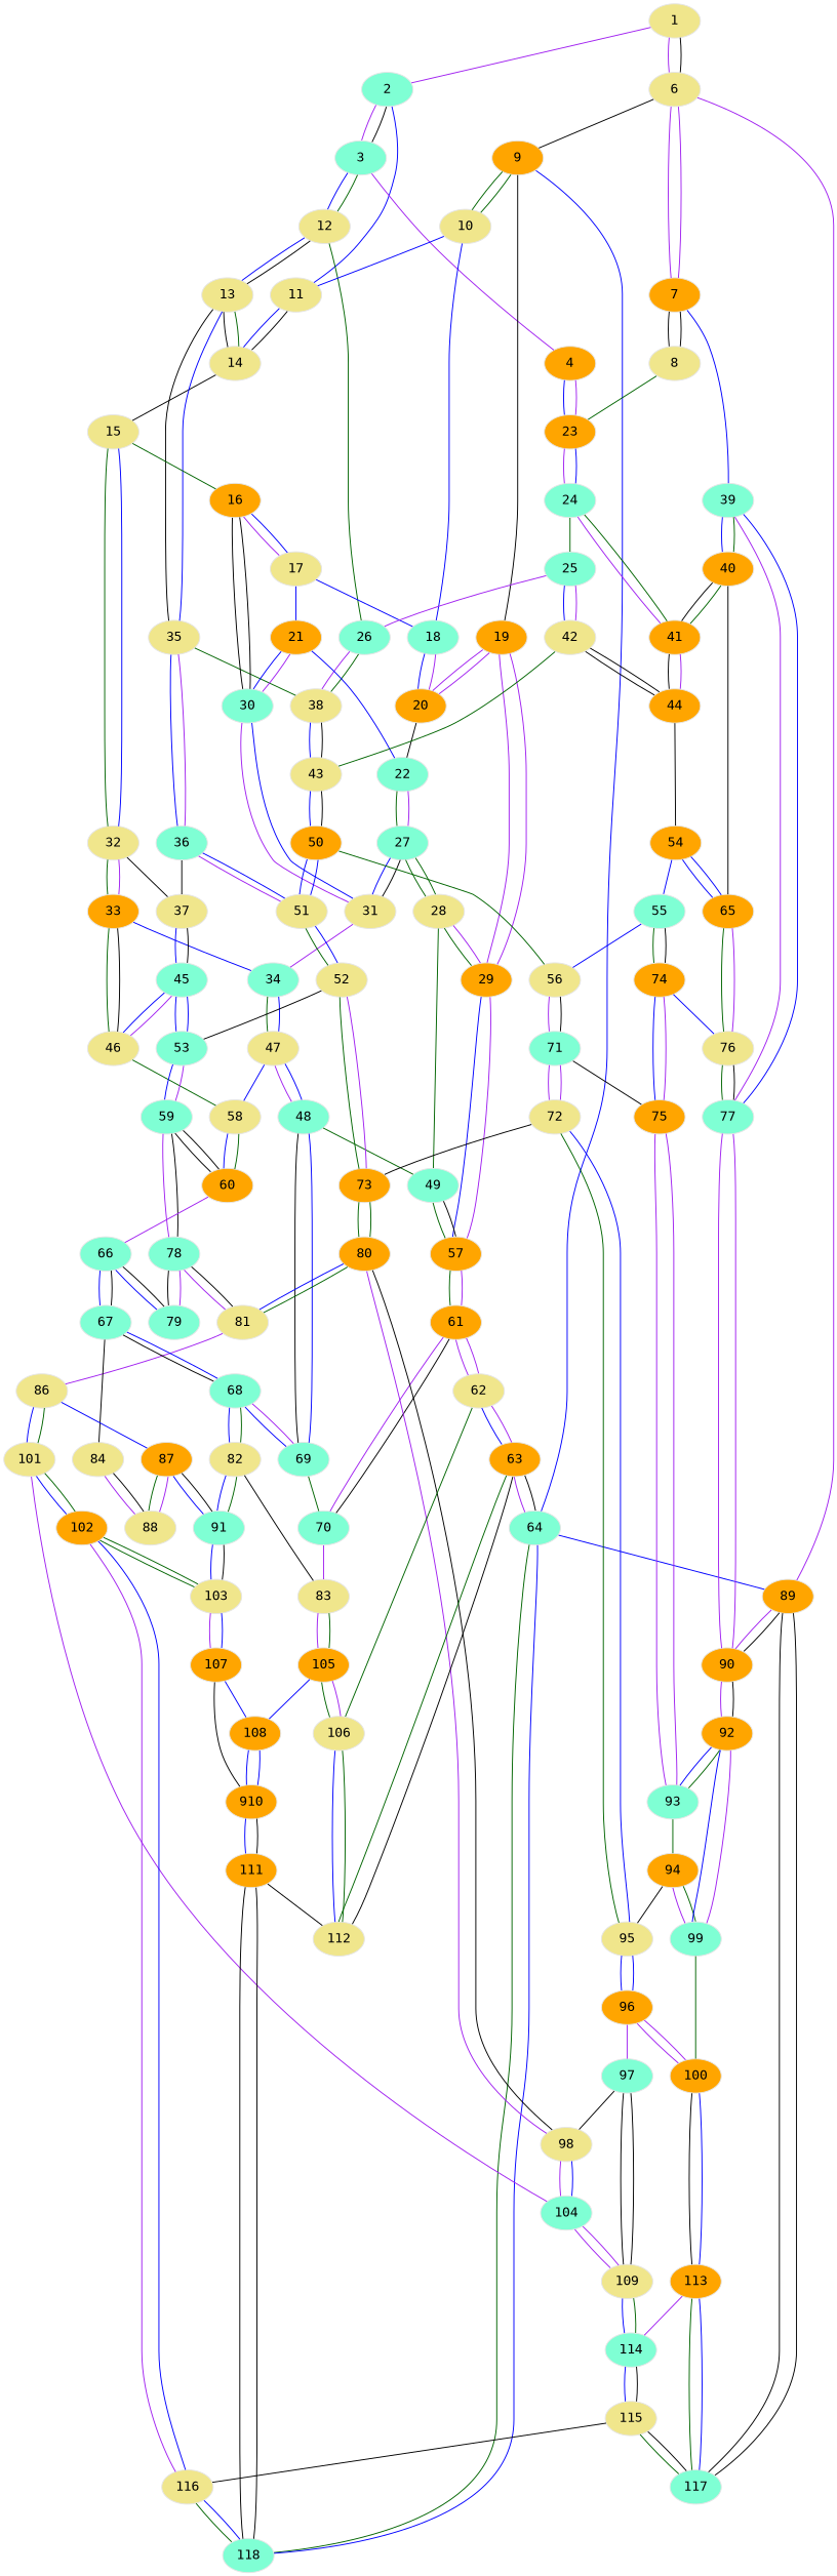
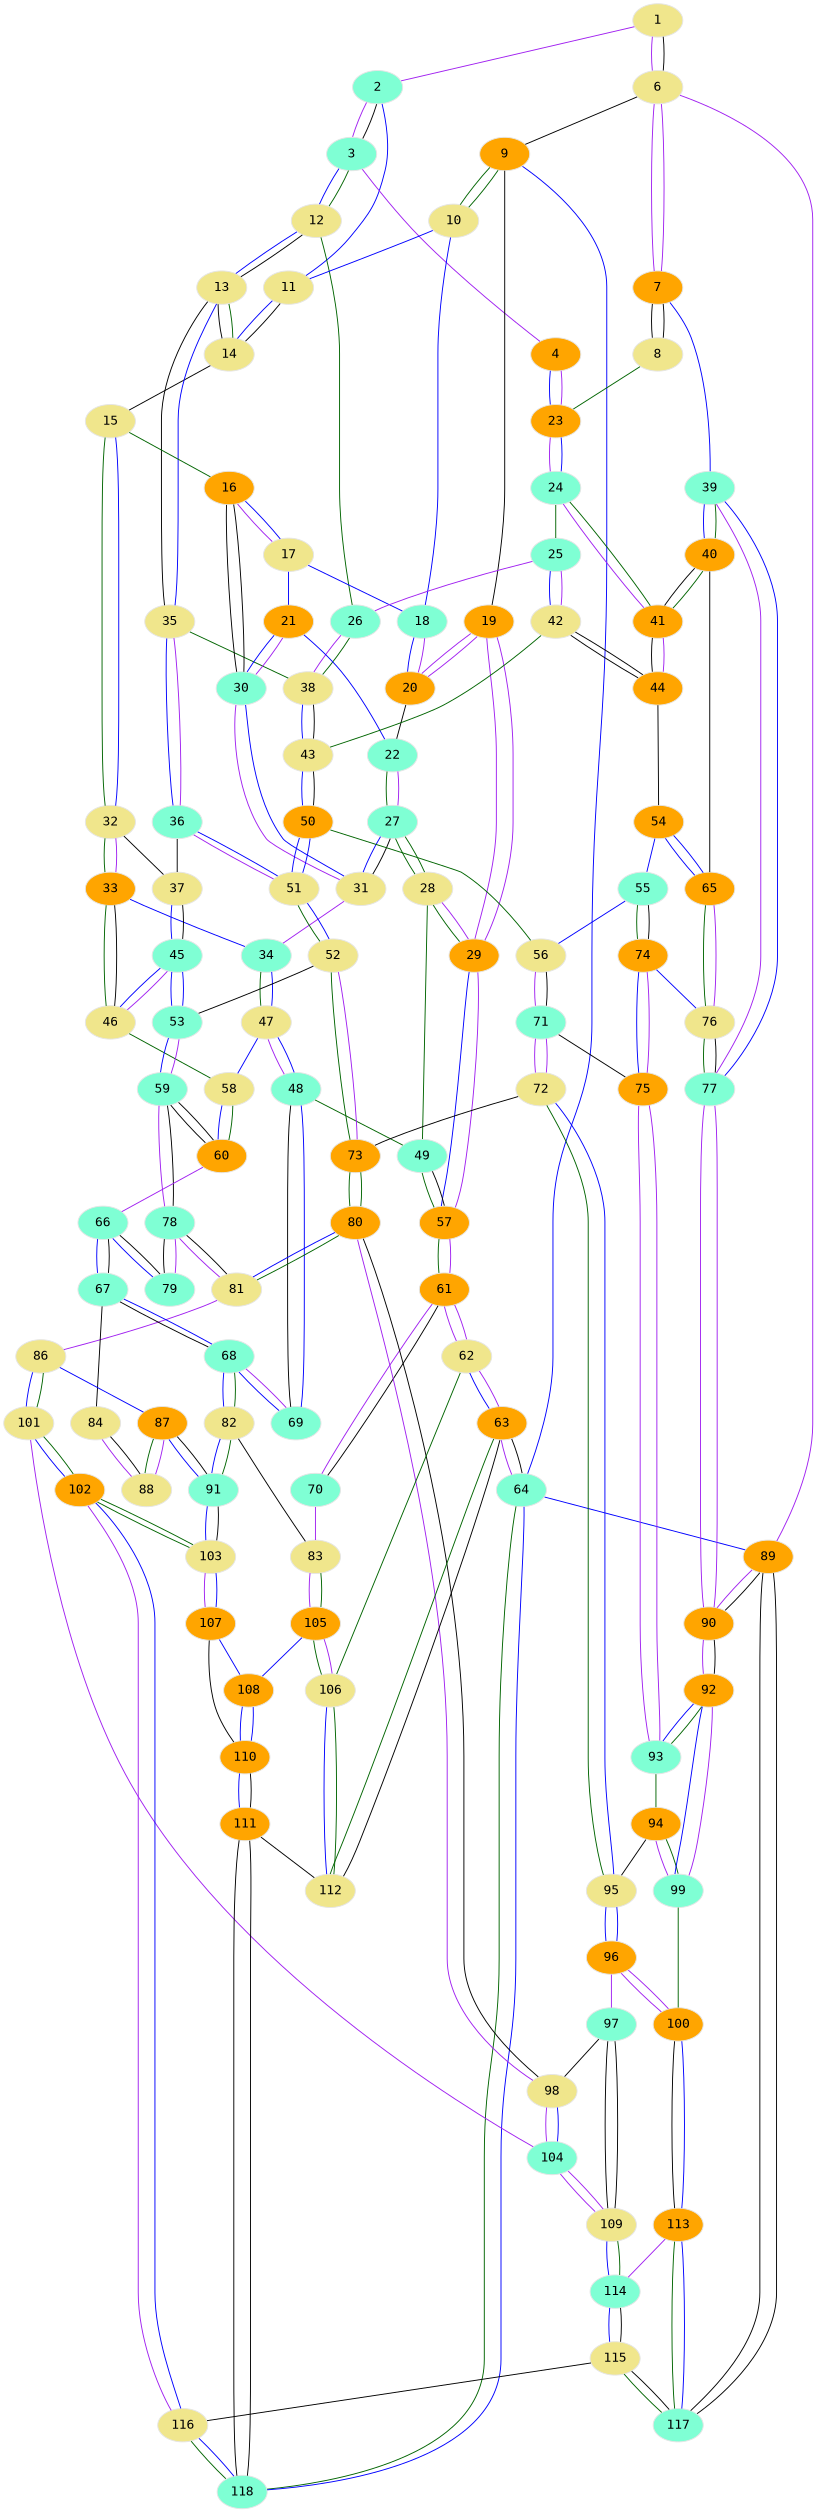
  graph {
    fontname="DejaVu Sans Mono"
    node [color=gray90 fillcolor=khaki fontname="DejaVu Sans Mono" style=filled]
    edge [color=blue fontname="DejaVu Sans Mono"]
    2 [fillcolor=aquamarine]
    1
    6
    3 [fillcolor=aquamarine]
    11
    7 [fillcolor=orange]
    9 [fillcolor=orange]
    89 [fillcolor=orange]
    4 [fillcolor=orange]
    12
    14
    23 [fillcolor=orange]
    13
    26 [fillcolor=aquamarine]
    24 [fillcolor=aquamarine]
    8
    39 [fillcolor=aquamarine]
    10
    19 [fillcolor=orange]
    64 [fillcolor=aquamarine]
    90 [fillcolor=orange]
    117 [fillcolor=aquamarine]
    40 [fillcolor=orange]
    77 [fillcolor=aquamarine]
    18 [fillcolor=aquamarine]
    20 [fillcolor=orange]
    29 [fillcolor=orange]
    118 [fillcolor=aquamarine]
    15
    35
    38
    36 [fillcolor=aquamarine]
    16 [fillcolor=orange]
    32
    17
    30 [fillcolor=aquamarine]
    33 [fillcolor=orange]
    37
    21 [fillcolor=orange]
    31
    22 [fillcolor=aquamarine]
    57 [fillcolor=orange]
    27 [fillcolor=aquamarine]
    28
    25 [fillcolor=aquamarine]
    41 [fillcolor=orange]
    42
    44 [fillcolor=orange]
    43
    49 [fillcolor=aquamarine]
    34 [fillcolor=aquamarine]
    61 [fillcolor=orange]
    47
    46
    45 [fillcolor=aquamarine]
    58
    48 [fillcolor=aquamarine]
    51
    52
    53 [fillcolor=aquamarine]
    50 [fillcolor=orange]
    65 [fillcolor=orange]
    76
    54 [fillcolor=orange]
    56
    55 [fillcolor=aquamarine]
    59 [fillcolor=aquamarine]
    60 [fillcolor=orange]
    69 [fillcolor=aquamarine]
    70 [fillcolor=aquamarine]
    71 [fillcolor=aquamarine]
    73 [fillcolor=orange]
    80 [fillcolor=orange]
    78 [fillcolor=aquamarine]
    74 [fillcolor=orange]
    75 [fillcolor=orange]
    72
    62
    66 [fillcolor=aquamarine]
    79 [fillcolor=aquamarine]
    81
    67 [fillcolor=aquamarine]
    63 [fillcolor=orange]
    106
    83
    112
    68 [fillcolor=aquamarine]
    84
    82
    88
    91 [fillcolor=aquamarine]
    105 [fillcolor=orange]
    95
    93 [fillcolor=aquamarine]
    96 [fillcolor=orange]
    98
    94 [fillcolor=orange]
    92 [fillcolor=orange]
    86
    104 [fillcolor=aquamarine]
    87 [fillcolor=orange]
    101
    103
    108 [fillcolor=orange]
    102 [fillcolor=orange]
    99 [fillcolor=aquamarine]
    107 [fillcolor=orange]
    100 [fillcolor=orange]
    97 [fillcolor=aquamarine]
    109
    113 [fillcolor=orange]
    114 [fillcolor=aquamarine]
    116
-   110 [fillcolor=orange label=910]
+   110 [fillcolor=orange]
    111 [fillcolor=orange]
    115
    2 -- 3 [color=purple]
    2 -- 3 [color=black]
    2 -- 11
    1 -- 2 [color=purple]
    1 -- 6 [color=purple]
    1 -- 6 [color=black]
    6 -- 7 [color=purple]
    6 -- 7 [color=purple]
    6 -- 9 [color=black]
    6 -- 89 [color=purple]
    3 -- 4 [color=purple]
    3 -- 12
    3 -- 12 [color=darkgreen]
    11 -- 14
    11 -- 14 [color=black]
    7 -- 8 [color=black]
    7 -- 8 [color=black]
    7 -- 39
    9 -- 10 [color=darkgreen]
    9 -- 10 [color=darkgreen]
    9 -- 19 [color=black]
    9 -- 64
    89 -- 90 [color=purple]
    89 -- 90 [color=black]
    89 -- 117 [color=black]
    89 -- 117 [color=black]
    4 -- 23
    4 -- 23 [color=purple]
    12 -- 13
    12 -- 13 [color=black]
    12 -- 26 [color=darkgreen]
    14 -- 15 [color=black]
    23 -- 24 [color=purple]
    23 -- 24
    13 -- 14 [color=black]
    13 -- 14 [color=darkgreen]
    13 -- 35 [color=black]
    13 -- 35
    26 -- 38 [color=purple]
    26 -- 38 [color=darkgreen]
    24 -- 25 [color=darkgreen]
    24 -- 41 [color=purple]
    24 -- 41 [color=darkgreen]
    8 -- 23 [color=darkgreen]
    39 -- 40
    39 -- 40 [color=darkgreen]
    39 -- 77 [color=purple]
    39 -- 77
    10 -- 11
    10 -- 18
    19 -- 20 [color=purple]
    19 -- 20 [color=purple]
    19 -- 29 [color=purple]
    19 -- 29 [color=purple]
    64 -- 89
    64 -- 118 [color=darkgreen]
    64 -- 118
    90 -- 92 [color=purple]
    90 -- 92 [color=black]
    40 -- 41 [color=black]
    40 -- 41 [color=darkgreen]
    40 -- 65 [color=black]
    77 -- 90 [color=purple]
    77 -- 90 [color=purple]
    18 -- 20
    18 -- 20 [color=purple]
    20 -- 22 [color=black]
    29 -- 57
    29 -- 57 [color=purple]
    15 -- 16 [color=darkgreen]
    15 -- 32 [color=darkgreen]
    15 -- 32
    35 -- 38 [color=darkgreen]
    35 -- 36
    35 -- 36 [color=purple]
    38 -- 43
    38 -- 43 [color=black]
    36 -- 37 [color=black]
    36 -- 51 [color=purple]
    36 -- 51
    16 -- 17 [color=purple]
    16 -- 17
    16 -- 30 [color=black]
    16 -- 30 [color=black]
    32 -- 33 [color=darkgreen]
    32 -- 33 [color=purple]
    32 -- 37 [color=black]
    17 -- 18
    17 -- 21
    30 -- 31 [color=purple]
    30 -- 31
    33 -- 34
    33 -- 46 [color=darkgreen]
    33 -- 46 [color=black]
    37 -- 45
    37 -- 45 [color=black]
    21 -- 30
    21 -- 30 [color=purple]
    21 -- 22
    31 -- 34 [color=purple]
    22 -- 27 [color=darkgreen]
    22 -- 27 [color=purple]
    57 -- 61 [color=darkgreen]
    57 -- 61 [color=purple]
    27 -- 31
    27 -- 31 [color=black]
    27 -- 28 [color=darkgreen]
    27 -- 28 [color=darkgreen]
    28 -- 29 [color=darkgreen]
    28 -- 29 [color=purple]
    28 -- 49 [color=darkgreen]
    25 -- 26 [color=purple]
    25 -- 42
    25 -- 42 [color=purple]
    41 -- 44 [color=black]
    41 -- 44 [color=purple]
    42 -- 44 [color=black]
    42 -- 44 [color=black]
    42 -- 43 [color=darkgreen]
    44 -- 54 [color=black]
    43 -- 50
    43 -- 50 [color=black]
    49 -- 57 [color=darkgreen]
    49 -- 57 [color=black]
    34 -- 47 [color=darkgreen]
    34 -- 47
    61 -- 70 [color=purple]
    61 -- 70 [color=black]
    61 -- 62 [color=purple]
    61 -- 62 [color=purple]
    47 -- 58
    47 -- 48 [color=purple]
    47 -- 48
    46 -- 58 [color=darkgreen]
    45 -- 46
    45 -- 46 [color=purple]
    45 -- 53
    45 -- 53
    58 -- 60
    58 -- 60 [color=darkgreen]
    48 -- 49 [color=darkgreen]
    48 -- 69 [color=black]
    48 -- 69
    51 -- 52 [color=darkgreen]
    51 -- 52
    52 -- 53 [color=black]
    52 -- 73 [color=darkgreen]
    52 -- 73 [color=purple]
    53 -- 59
    53 -- 59 [color=purple]
    50 -- 51
    50 -- 51
    50 -- 56 [color=darkgreen]
    65 -- 76 [color=darkgreen]
    65 -- 76 [color=purple]
    76 -- 77 [color=darkgreen]
    76 -- 77 [color=black]
    54 -- 65
    54 -- 65
    54 -- 55
    56 -- 71 [color=purple]
    56 -- 71 [color=black]
    55 -- 56
    55 -- 74 [color=darkgreen]
    55 -- 74 [color=black]
    59 -- 60 [color=black]
    59 -- 60 [color=black]
    59 -- 78 [color=purple]
    59 -- 78 [color=black]
    60 -- 66 [color=purple]
-   69 -- 70 [color=darkgreen]
    70 -- 83 [color=purple]
    71 -- 75 [color=black]
    71 -- 72 [color=purple]
    71 -- 72 [color=purple]
    73 -- 80 [color=darkgreen]
    73 -- 80 [color=darkgreen]
    80 -- 81
    80 -- 81 [color=darkgreen]
    80 -- 98 [color=purple]
    80 -- 98 [color=black]
    78 -- 79 [color=black]
    78 -- 79 [color=purple]
    78 -- 81 [color=purple]
    78 -- 81 [color=black]
    74 -- 76
    74 -- 75
    74 -- 75 [color=purple]
    75 -- 93 [color=purple]
    75 -- 93 [color=purple]
    72 -- 73 [color=black]
    72 -- 95 [color=darkgreen]
    72 -- 95
    62 -- 63
    62 -- 63 [color=purple]
    62 -- 106 [color=darkgreen]
    66 -- 79
    66 -- 79 [color=black]
    66 -- 67
    66 -- 67 [color=black]
    81 -- 86 [color=purple]
    67 -- 68 [color=black]
    67 -- 68
    67 -- 84 [color=black]
    63 -- 64 [color=purple]
    63 -- 64 [color=black]
    63 -- 112 [color=darkgreen]
    63 -- 112 [color=black]
    106 -- 112
    106 -- 112 [color=darkgreen]
    83 -- 105 [color=purple]
    83 -- 105 [color=darkgreen]
    68 -- 69
    68 -- 69 [color=purple]
    68 -- 82
    68 -- 82 [color=darkgreen]
    84 -- 88 [color=purple]
    84 -- 88 [color=black]
    82 -- 83 [color=black]
    82 -- 91
    82 -- 91 [color=darkgreen]
    91 -- 103
    91 -- 103 [color=black]
    105 -- 106 [color=darkgreen]
    105 -- 106 [color=purple]
    105 -- 108
    95 -- 96
    95 -- 96
    93 -- 94 [color=darkgreen]
    96 -- 100 [color=purple]
    96 -- 100 [color=purple]
    96 -- 97 [color=purple]
    98 -- 104 [color=purple]
    98 -- 104
    94 -- 95 [color=black]
    94 -- 99 [color=purple]
    94 -- 99 [color=darkgreen]
    92 -- 93
    92 -- 93 [color=darkgreen]
    92 -- 99
    92 -- 99 [color=purple]
    86 -- 87
    86 -- 101
    86 -- 101 [color=darkgreen]
    104 -- 109 [color=purple]
    104 -- 109 [color=purple]
    87 -- 88 [color=darkgreen]
    87 -- 88 [color=purple]
    87 -- 91
    87 -- 91 [color=black]
    101 -- 104 [color=purple]
    101 -- 102
    101 -- 102 [color=darkgreen]
    103 -- 107 [color=purple]
    103 -- 107
    108 -- 110
    108 -- 110
    102 -- 103 [color=darkgreen]
    102 -- 103 [color=darkgreen]
    102 -- 116 [color=purple]
    102 -- 116
    99 -- 100 [color=darkgreen]
    107 -- 108
    107 -- 110 [color=black]
    100 -- 113 [color=black]
    100 -- 113
    97 -- 98 [color=black]
    97 -- 109 [color=black]
    97 -- 109 [color=black]
    109 -- 114
    109 -- 114 [color=darkgreen]
    113 -- 117 [color=darkgreen]
    113 -- 117
    113 -- 114 [color=purple]
    114 -- 115
    114 -- 115 [color=black]
    116 -- 118 [color=darkgreen]
    116 -- 118
    110 -- 111
    110 -- 111 [color=black]
    111 -- 118 [color=black]
    111 -- 118 [color=black]
    111 -- 112 [color=black]
    115 -- 117 [color=darkgreen]
    115 -- 117 [color=black]
    115 -- 116 [color=black]
  }
